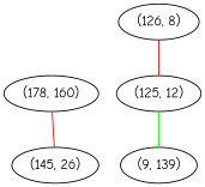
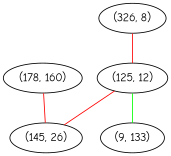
  graph {
    fontname="Comic Neue"
    node [fontname="Comic Neue"]
    edge [color=red fontname="Comic Neue" weight=1]
    "(125, 12)"
    "(145, 26)"
-   "(9, 133)" [label="(9, 139)"]
-   "(126, 8)"
+   "(9, 133)"
+   "(126, 8)" [label="(326, 8)"]
    n5 [label="(178, 160)"]
+   "(125, 12)" -- "(145, 26)"
    "(125, 12)" -- "(9, 133)" [color=green weight=2]
    "(126, 8)" -- "(125, 12)"
    n5 -- "(145, 26)"
  }
